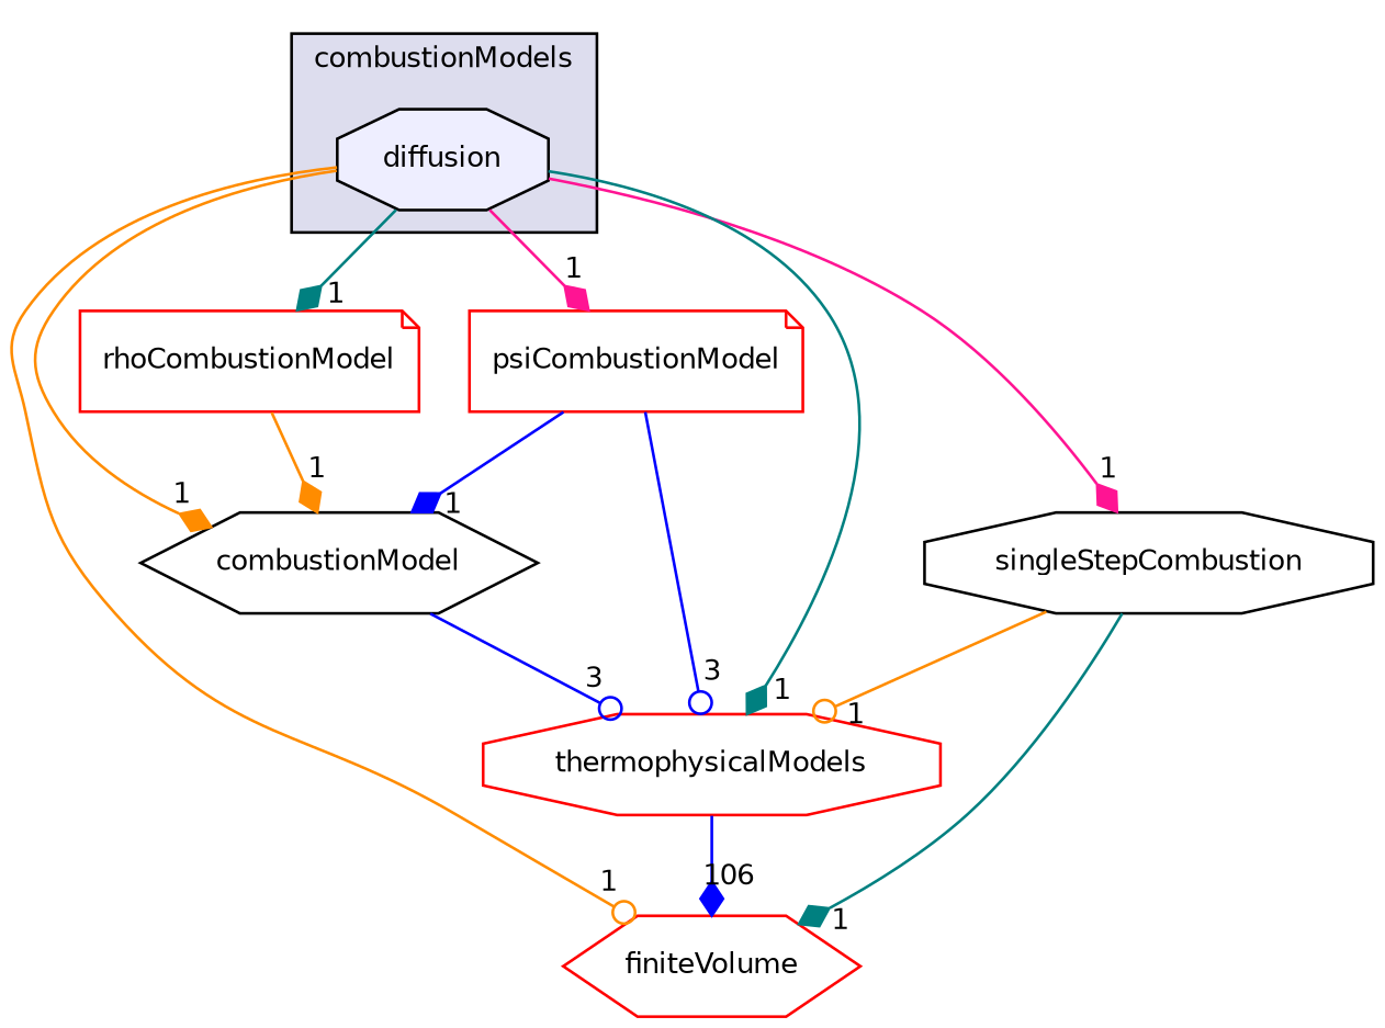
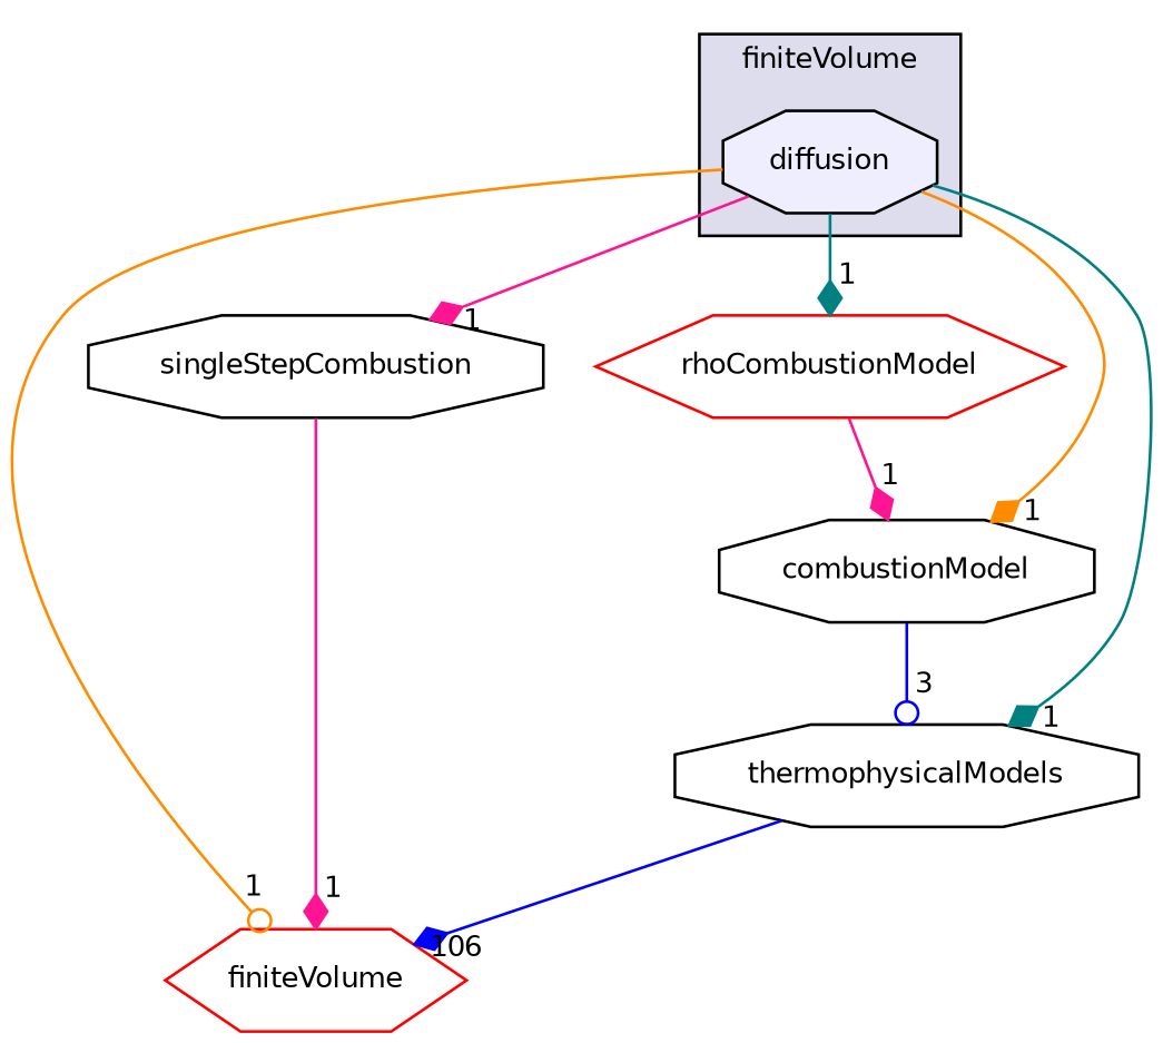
  digraph {
    compound=true
    node [fontname=Helvetica fontsize=10 shape=octagon color=red]
    edge [arrowhead=diamond color=blue headlabel=1 labeldistance=1.5 labelfontname=Helvetica labelfontsize=10]
    n1 [fillcolor="#eeeeff" label=diffusion pencolor=black style=filled color=""]
    n2 [label=finiteVolume shape=hexagon]
-   n3 [label=combustionModel shape=hexagon color=""]
-   n4 [label=rhoCombustionModel shape=note]
-   n5 [label=psiCombustionModel shape=note]
+   n3 [label=combustionModel color=""]
+   n4 [label=rhoCombustionModel shape=hexagon]
    n6 [label=singleStepCombustion color=""]
-   n7 [label=thermophysicalModels]
+   n7 [color=black label=thermophysicalModels]
    subgraph cluster_1 {
      bgcolor="#ddddee"
      fontname=Helvetica
      fontsize=10
-     label=combustionModels
+     label=finiteVolume
      pencolor=black
      n1
    }
    n1 -> n2 [arrowhead=odot color=darkorange]
    n1 -> n3 [color=darkorange]
    n1 -> n4 [color=teal]
-   n1 -> n5 [color=deeppink]
    n1 -> n6 [color=deeppink]
    n1 -> n7 [color=teal]
    n3 -> n7 [arrowhead=odot headlabel=3]
-   n4 -> n3 [color=darkorange]
-   n5 -> n3
-   n5 -> n7 [arrowhead=odot headlabel=3]
-   n6 -> n2 [color=teal]
-   n6 -> n7 [arrowhead=odot color=darkorange]
+   n4 -> n3 [color=deeppink]
+   n6 -> n2 [color=deeppink]
    n7 -> n2 [headlabel=106]
  }
